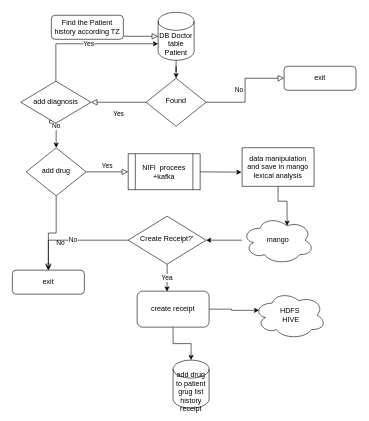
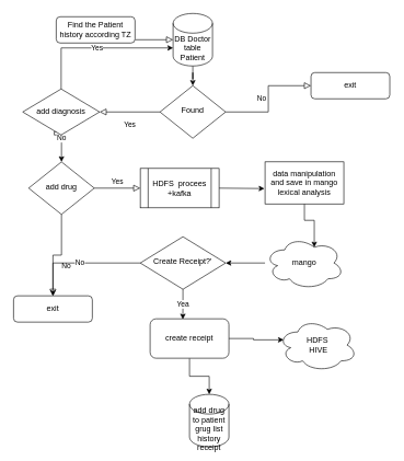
  <mxCell id="0" />
  <mxCell id="1" parent="0" />
  <mxCell id="2" style="edgeStyle=orthogonalEdgeStyle;rounded=0;orthogonalLoop=1;jettySize=auto;html=1;" edge="1" parent="1" source="18" target="30"><mxGeometry relative="1" as="geometry" /></mxCell>
  <mxCell id="3" value="Yes" style="edgeStyle=orthogonalEdgeStyle;rounded=0;html=1;jettySize=auto;orthogonalLoop=1;fontSize=11;endArrow=block;endFill=0;endSize=8;strokeWidth=1;shadow=0;labelBackgroundColor=none;" parent="1" source="11" target="23" edge="1"><mxGeometry y="10" relative="1" as="geometry"><mxPoint as="offset" /></mxGeometry></mxCell>
  <mxCell id="4" value="" style="rounded=0;html=1;jettySize=auto;orthogonalLoop=1;fontSize=11;endArrow=block;endFill=0;endSize=8;strokeWidth=1;shadow=0;labelBackgroundColor=none;edgeStyle=orthogonalEdgeStyle;entryX=0;entryY=0.5;entryDx=0;entryDy=0;entryPerimeter=0;" parent="1" source="5" target="14" edge="1"><mxGeometry relative="1" as="geometry"><Array as="points"><mxPoint x="113" y="60" /></Array></mxGeometry></mxCell>
  <mxCell id="5" value="Find the Patient history according TZ" style="rounded=1;whiteSpace=wrap;html=1;fontSize=12;glass=0;strokeWidth=1;shadow=0;" parent="1" vertex="1"><mxGeometry x="85" y="25" width="120" height="40" as="geometry" /></mxCell>
  <mxCell id="6" value="Yes" style="rounded=0;html=1;jettySize=auto;orthogonalLoop=1;fontSize=11;endArrow=block;endFill=0;endSize=8;strokeWidth=1;shadow=0;labelBackgroundColor=none;edgeStyle=orthogonalEdgeStyle;entryX=1;entryY=0.5;entryDx=0;entryDy=0;" parent="1" source="8" target="21" edge="1"><mxGeometry y="20" relative="1" as="geometry"><mxPoint as="offset" /></mxGeometry></mxCell>
  <mxCell id="7" value="No" style="edgeStyle=orthogonalEdgeStyle;rounded=0;html=1;jettySize=auto;orthogonalLoop=1;fontSize=11;endArrow=block;endFill=0;endSize=8;strokeWidth=1;shadow=0;labelBackgroundColor=none;" parent="1" source="8" target="9" edge="1"><mxGeometry y="10" relative="1" as="geometry"><mxPoint as="offset" /></mxGeometry></mxCell>
  <mxCell id="8" value="Found" style="rhombus;whiteSpace=wrap;html=1;shadow=0;fontFamily=Helvetica;fontSize=12;align=center;strokeWidth=1;spacing=6;spacingTop=-4;" parent="1" vertex="1"><mxGeometry x="243" y="130" width="100" height="80" as="geometry" /></mxCell>
  <mxCell id="9" value="exit" style="rounded=1;whiteSpace=wrap;html=1;fontSize=12;glass=0;strokeWidth=1;shadow=0;" parent="1" vertex="1"><mxGeometry x="473" y="110" width="120" height="40" as="geometry" /></mxCell>
  <mxCell id="10" value="No" style="rounded=0;html=1;jettySize=auto;orthogonalLoop=1;fontSize=11;endArrow=block;endFill=0;endSize=8;strokeWidth=1;shadow=0;labelBackgroundColor=none;edgeStyle=orthogonalEdgeStyle;" parent="1" source="11" target="12" edge="1"><mxGeometry x="0.333" y="20" relative="1" as="geometry"><mxPoint as="offset" /></mxGeometry></mxCell>
  <mxCell id="11" value="add drug" style="rhombus;whiteSpace=wrap;html=1;shadow=0;fontFamily=Helvetica;fontSize=12;align=center;strokeWidth=1;spacing=6;spacingTop=-4;" parent="1" vertex="1"><mxGeometry x="43" y="246" width="100" height="80" as="geometry" /></mxCell>
  <mxCell id="12" value="exit" style="rounded=1;whiteSpace=wrap;html=1;fontSize=12;glass=0;strokeWidth=1;shadow=0;" parent="1" vertex="1"><mxGeometry x="20" y="450" width="120" height="40" as="geometry" /></mxCell>
  <mxCell id="13" style="edgeStyle=orthogonalEdgeStyle;rounded=0;orthogonalLoop=1;jettySize=auto;html=1;exitX=0.5;exitY=1;exitDx=0;exitDy=0;exitPerimeter=0;" edge="1" parent="1" source="14" target="8"><mxGeometry relative="1" as="geometry" /></mxCell>
  <mxCell id="14" value="DB Doctor&lt;br&gt;table Patient" style="shape=cylinder3;whiteSpace=wrap;html=1;boundedLbl=1;backgroundOutline=1;size=15;" vertex="1" parent="1"><mxGeometry x="263" y="20" width="60" height="80" as="geometry" /></mxCell>
  <mxCell id="15" value="" style="edgeStyle=orthogonalEdgeStyle;rounded=0;orthogonalLoop=1;jettySize=auto;html=1;" edge="1" parent="1" source="16" target="26"><mxGeometry relative="1" as="geometry" /></mxCell>
  <mxCell id="16" value="mango" style="ellipse;shape=cloud;whiteSpace=wrap;html=1;" vertex="1" parent="1"><mxGeometry x="403" y="360" width="120" height="80" as="geometry" /></mxCell>
  <mxCell id="17" style="edgeStyle=orthogonalEdgeStyle;rounded=0;orthogonalLoop=1;jettySize=auto;html=1;entryX=0.07;entryY=0.4;entryDx=0;entryDy=0;entryPerimeter=0;" edge="1" parent="1" source="18" target="29"><mxGeometry relative="1" as="geometry" /></mxCell>
  <mxCell id="18" value="create receipt" style="rounded=1;whiteSpace=wrap;html=1;" vertex="1" parent="1"><mxGeometry x="228" y="485" width="120" height="60" as="geometry" /></mxCell>
  <mxCell id="19" value="No" style="edgeStyle=orthogonalEdgeStyle;rounded=0;orthogonalLoop=1;jettySize=auto;html=1;exitX=0.5;exitY=1;exitDx=0;exitDy=0;" edge="1" parent="1" source="21" target="11"><mxGeometry relative="1" as="geometry"><mxPoint x="103" y="200" as="sourcePoint" /><Array as="points"><mxPoint x="82" y="200" /><mxPoint x="93" y="200" /></Array></mxGeometry></mxCell>
  <mxCell id="20" value="Yes" style="edgeStyle=orthogonalEdgeStyle;rounded=0;orthogonalLoop=1;jettySize=auto;html=1;entryX=0;entryY=0;entryDx=0;entryDy=52.5;entryPerimeter=0;exitX=0.5;exitY=0;exitDx=0;exitDy=0;" edge="1" parent="1" source="21" target="14"><mxGeometry relative="1" as="geometry" /></mxCell>
  <mxCell id="21" value="add diagnosis" style="rhombus;whiteSpace=wrap;html=1;" vertex="1" parent="1"><mxGeometry x="34" y="135" width="117" height="70" as="geometry" /></mxCell>
  <mxCell id="22" value="" style="endArrow=classic;html=1;rounded=0;exitX=1;exitY=0.5;exitDx=0;exitDy=0;entryX=-0.008;entryY=0.635;entryDx=0;entryDy=0;entryPerimeter=0;" edge="1" parent="1" source="23" target="28"><mxGeometry width="50" height="50" relative="1" as="geometry"><mxPoint x="423" y="250" as="sourcePoint" /><mxPoint x="443" y="280" as="targetPoint" /></mxGeometry></mxCell>
- <mxCell id="23" value="NIFI&amp;nbsp; procees +kafka" style="shape=process;whiteSpace=wrap;html=1;backgroundOutline=1;" vertex="1" parent="1"><mxGeometry x="213" y="256" width="120" height="60" as="geometry" /></mxCell>
+ <mxCell id="23" value="HDFS&amp;nbsp; procees +kafka" style="shape=process;whiteSpace=wrap;html=1;backgroundOutline=1;" vertex="1" parent="1"><mxGeometry x="213" y="256" width="120" height="60" as="geometry" /></mxCell>
  <mxCell id="24" value="Yea" style="edgeStyle=orthogonalEdgeStyle;rounded=0;orthogonalLoop=1;jettySize=auto;html=1;entryX=0.415;entryY=0.013;entryDx=0;entryDy=0;entryPerimeter=0;" edge="1" parent="1" source="26" target="18"><mxGeometry relative="1" as="geometry" /></mxCell>
  <mxCell id="25" value="No" style="edgeStyle=orthogonalEdgeStyle;rounded=0;orthogonalLoop=1;jettySize=auto;html=1;" edge="1" parent="1" source="26" target="12"><mxGeometry relative="1" as="geometry" /></mxCell>
  <mxCell id="26" value="Create Receipt?'" style="rhombus;whiteSpace=wrap;html=1;shadow=0;fontFamily=Helvetica;fontSize=12;align=center;strokeWidth=1;spacing=6;spacingTop=-4;" vertex="1" parent="1"><mxGeometry x="213" y="360" width="130" height="80" as="geometry" /></mxCell>
  <mxCell id="27" style="edgeStyle=orthogonalEdgeStyle;rounded=0;orthogonalLoop=1;jettySize=auto;html=1;entryX=0.625;entryY=0.2;entryDx=0;entryDy=0;entryPerimeter=0;" edge="1" parent="1" source="28" target="16"><mxGeometry relative="1" as="geometry" /></mxCell>
  <mxCell id="28" value="data manipulation and save in mango&lt;br&gt;lexical analysis" style="rounded=0;whiteSpace=wrap;html=1;" vertex="1" parent="1"><mxGeometry x="403" y="246" width="120" height="64" as="geometry" /></mxCell>
  <mxCell id="29" value="HDFS&lt;br&gt;&amp;nbsp;HIVE" style="ellipse;shape=cloud;whiteSpace=wrap;html=1;" vertex="1" parent="1"><mxGeometry x="423" y="485" width="120" height="80" as="geometry" /></mxCell>
  <mxCell id="30" value="add drug to patient grug list&lt;br&gt;history receipt" style="shape=cylinder3;whiteSpace=wrap;html=1;boundedLbl=1;backgroundOutline=1;size=15;" vertex="1" parent="1"><mxGeometry x="288" y="600" width="60" height="80" as="geometry" /></mxCell>
